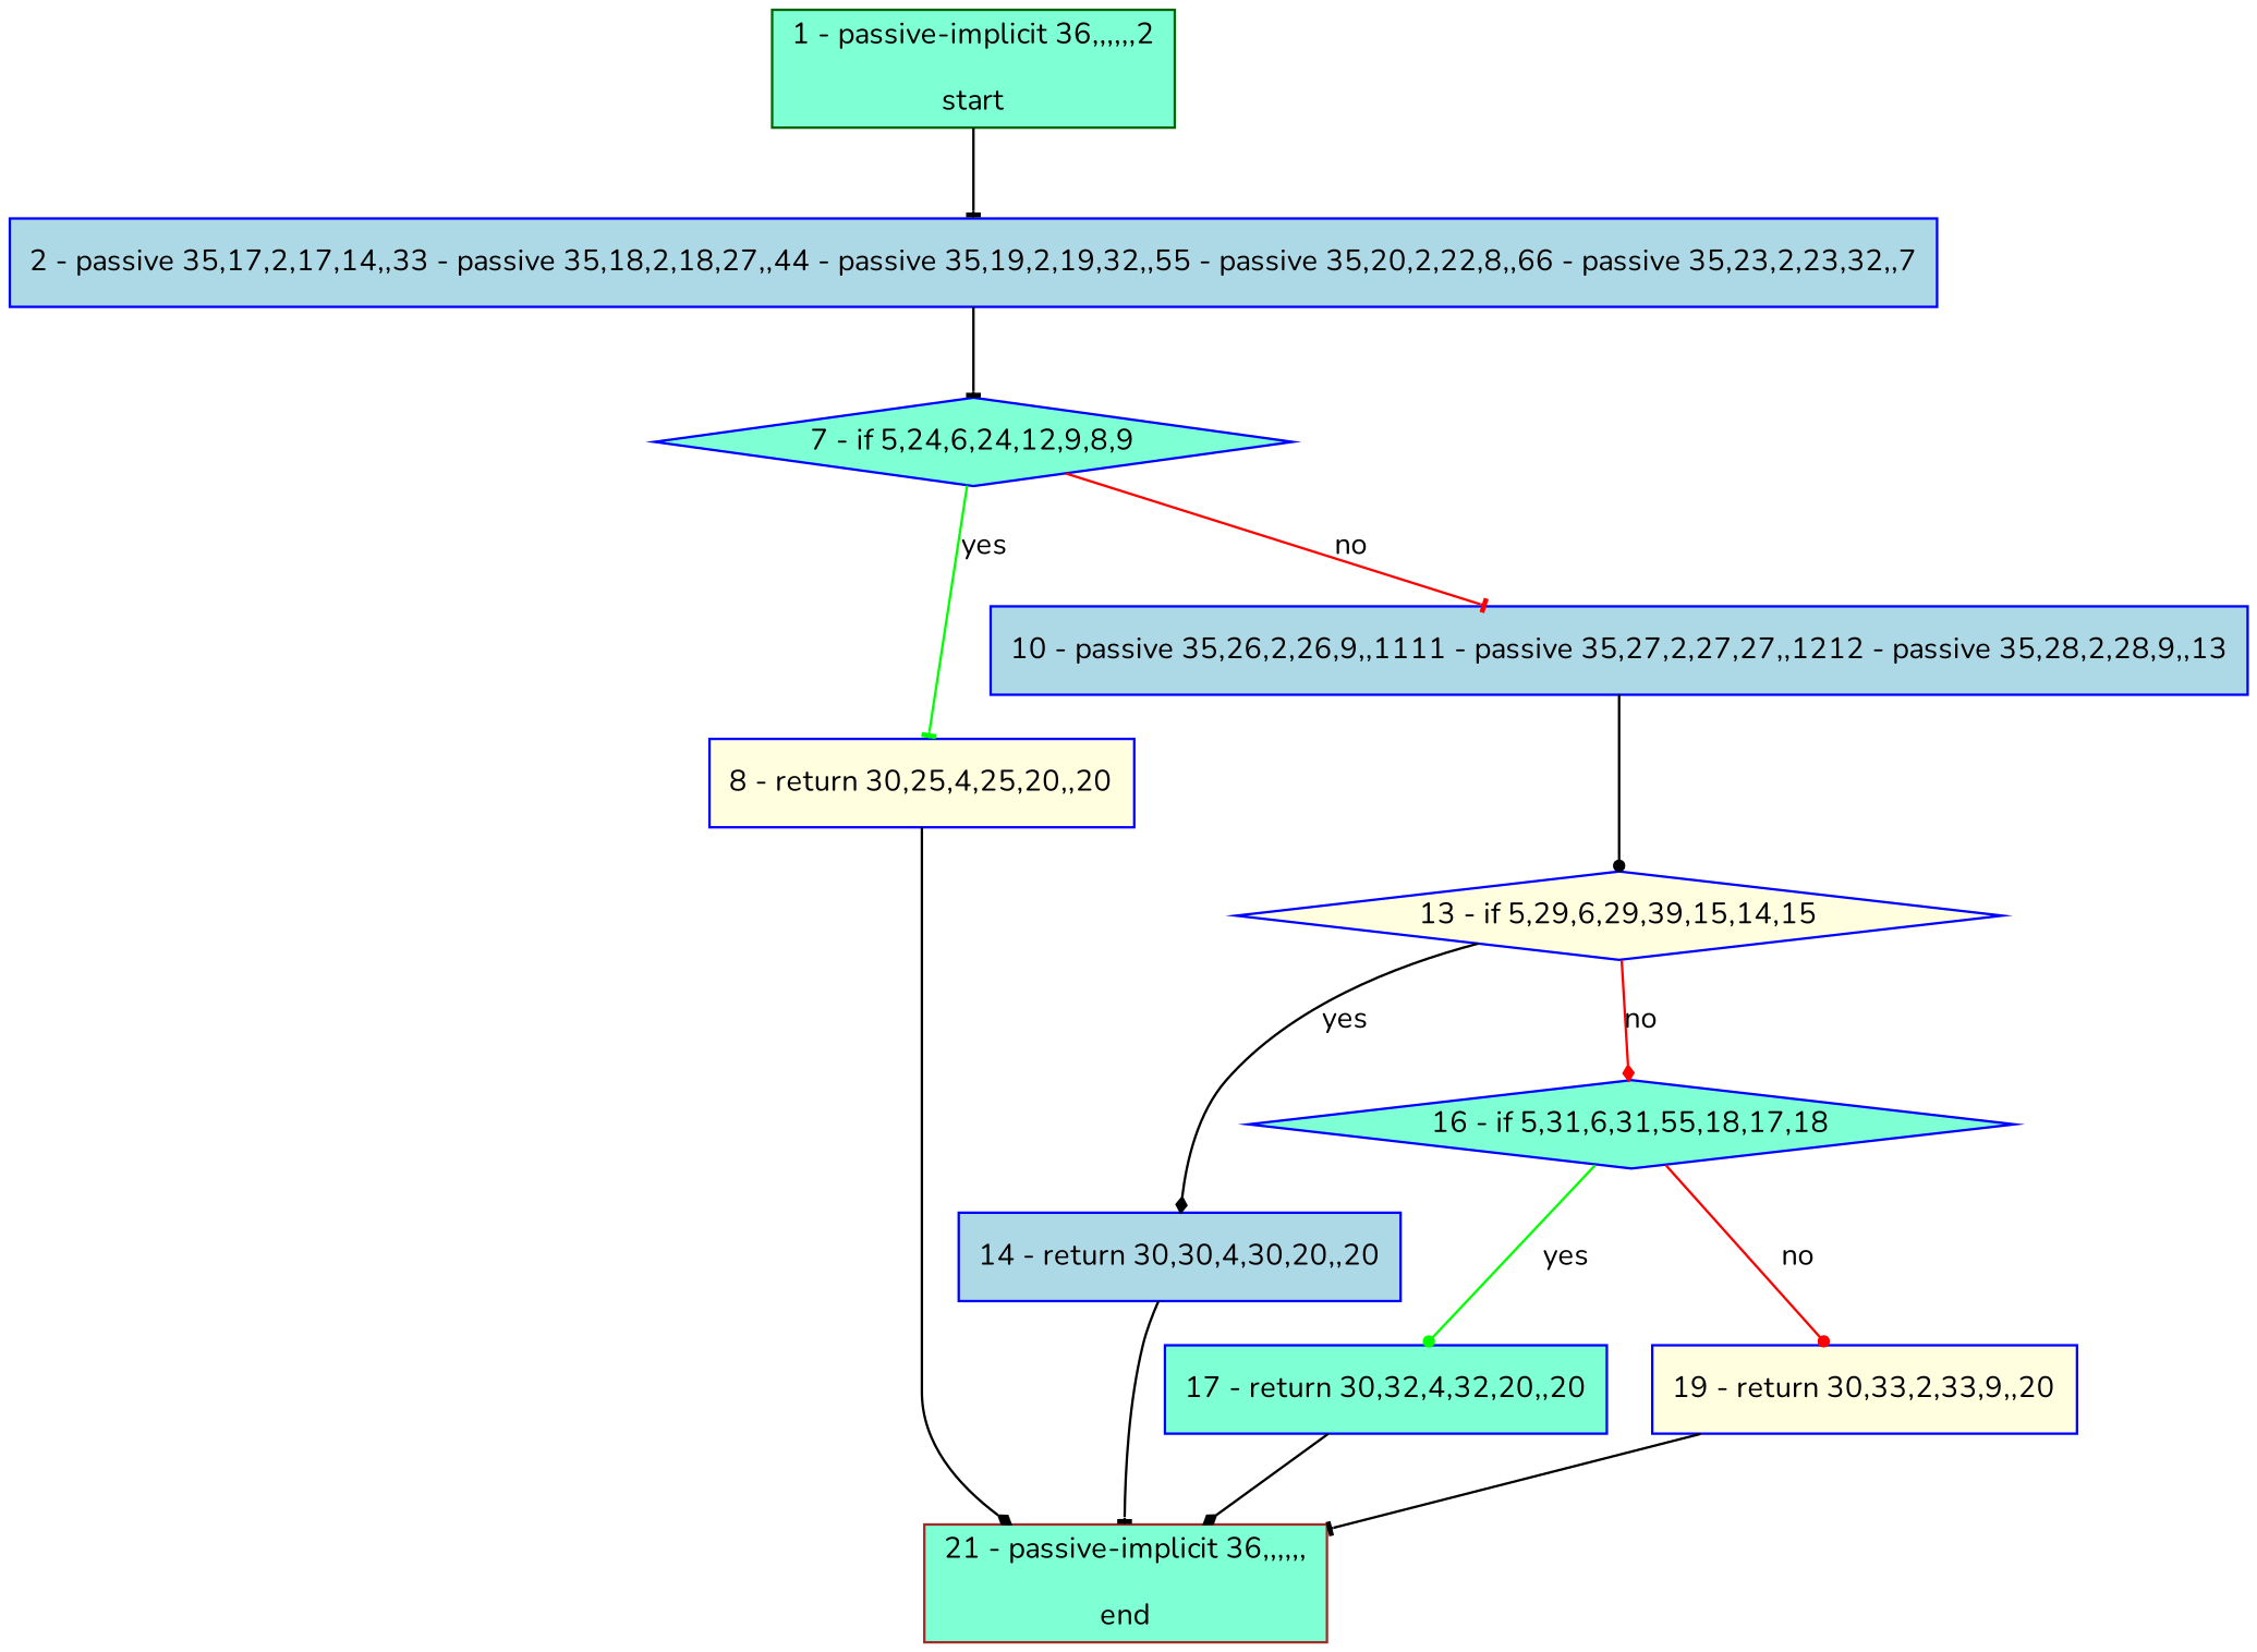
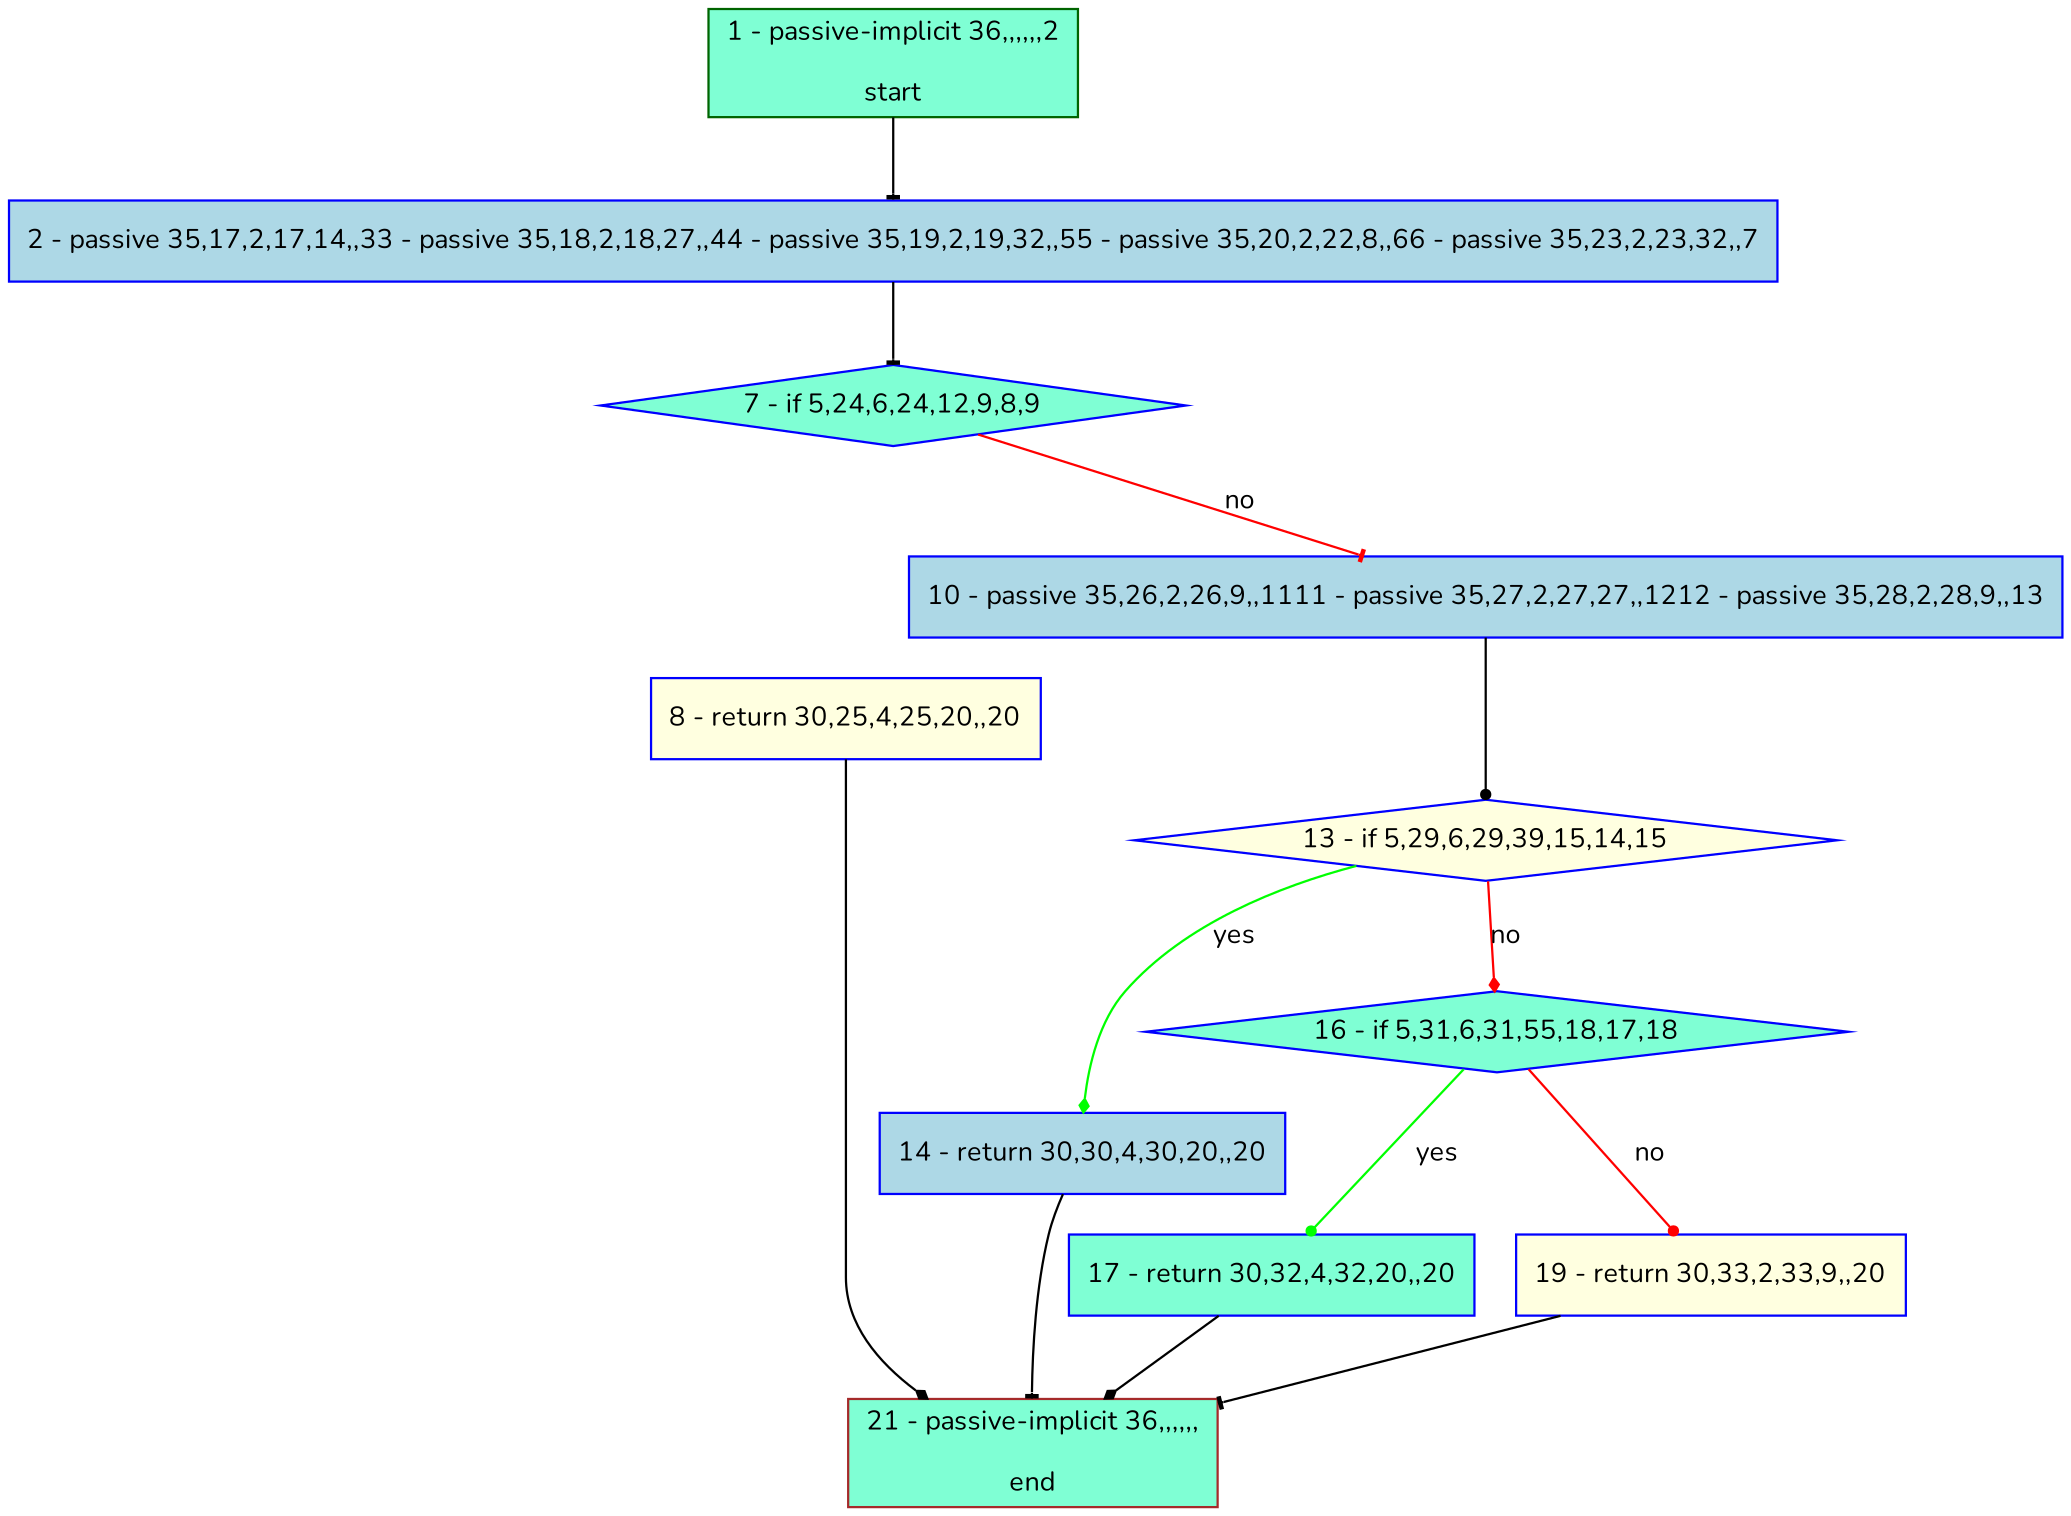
  digraph {
    bgcolor=white
    compound=true
    fillcolor="#FFFFCC"
    fontname=Nunito
    fontsize=12
    pack=true
    packmode=clust
    style="rounded,filled"
    node [color="#0000ff" compound=true fillcolor=aquamarine fixedsize=false fontname=Nunito fontsize=12 node_initialized=no shape=box style=filled]
    edge [arrowhead=tee arrowsize=0.5 arrowtail=none color="#000000" compound=true dir=forward fontcolor=black fontname=Nunito fontsize=12]
    n1 [fillcolor=lightblue label="2 - passive 35,17,2,17,14,,33 - passive 35,18,2,18,27,,44 - passive 35,19,2,19,32,,55 - passive 35,20,2,22,8,,66 - passive 35,23,2,23,32,,7"]
    n2 [label="7 - if 5,24,6,24,12,9,8,9" shape=diamond]
    n3 [fillcolor=lightyellow label="8 - return 30,25,4,25,20,,20"]
    n4 [fillcolor=lightblue label="10 - passive 35,26,2,26,9,,1111 - passive 35,27,2,27,27,,1212 - passive 35,28,2,28,9,,13"]
    n5 [color="#006400" label="1 - passive-implicit 36,,,,,,2\n\nstart"]
    n6 [color="#a52a2a" label="21 - passive-implicit 36,,,,,,\n\nend"]
    n7 [fillcolor=lightyellow label="13 - if 5,29,6,29,39,15,14,15" shape=diamond]
    n8 [fillcolor=lightblue label="14 - return 30,30,4,30,20,,20"]
    n9 [label="16 - if 5,31,6,31,55,18,17,18" shape=diamond]
    n10 [label="17 - return 30,32,4,32,20,,20"]
    n11 [fillcolor=lightyellow label="19 - return 30,33,2,33,9,,20"]
    n1 -> n2
-   n2 -> n3 [color="#00ff00" label=yes]
    n2 -> n4 [color="#ff0000" label=no]
    n3 -> n6 [arrowhead=diamond]
    n4 -> n7 [arrowhead=dot]
    n5 -> n1
-   n7 -> n8 [arrowhead=diamond label=yes]
+   n7 -> n8 [arrowhead=diamond color="#00ff00" label=yes]
    n7 -> n9 [arrowhead=diamond color="#ff0000" label=no]
    n8 -> n6
    n9 -> n10 [arrowhead=dot color="#00ff00" label=yes]
    n9 -> n11 [arrowhead=dot color="#ff0000" label=no]
    n10 -> n6 [arrowhead=diamond]
    n11 -> n6
  }
